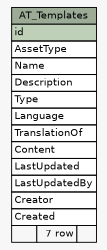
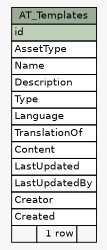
  digraph {
    bgcolor="#f7f7f7"
    fontname=Helvetica
    fontsize=11
    nodesep=0.18
    rankdir=RL
    ranksep=0.46
-   n1 [fontname=Helvetica fontsize=11 label=<     <TABLE BORDER="0" CELLBORDER="1" CELLSPACING="0" BGCOLOR="#ffffff">       <TR><TD COLSPAN="3" BGCOLOR="#9bab96" ALIGN="CENTER">AT_Templates</TD></TR>       <TR><TD PORT="id" COLSPAN="3" BGCOLOR="#bed1b8" ALIGN="LEFT">id</TD></TR>       <TR><TD PORT="AssetType" COLSPAN="3" ALIGN="LEFT">AssetType</TD></TR>       <TR><TD PORT="Name" COLSPAN="3" ALIGN="LEFT">Name</TD></TR>       <TR><TD PORT="Description" COLSPAN="3" ALIGN="LEFT">Description</TD></TR>       <TR><TD PORT="Type" COLSPAN="3" ALIGN="LEFT">Type</TD></TR>       <TR><TD PORT="Language" COLSPAN="3" ALIGN="LEFT">Language</TD></TR>       <TR><TD PORT="TranslationOf" COLSPAN="3" ALIGN="LEFT">TranslationOf</TD></TR>       <TR><TD PORT="Content" COLSPAN="3" ALIGN="LEFT">Content</TD></TR>       <TR><TD PORT="LastUpdated" COLSPAN="3" ALIGN="LEFT">LastUpdated</TD></TR>       <TR><TD PORT="LastUpdatedBy" COLSPAN="3" ALIGN="LEFT">LastUpdatedBy</TD></TR>       <TR><TD PORT="Creator" COLSPAN="3" ALIGN="LEFT">Creator</TD></TR>       <TR><TD PORT="Created" COLSPAN="3" ALIGN="LEFT">Created</TD></TR>       <TR><TD ALIGN="LEFT" BGCOLOR="#f7f7f7">  </TD><TD ALIGN="RIGHT" BGCOLOR="#f7f7f7">7 row</TD><TD ALIGN="RIGHT" BGCOLOR="#f7f7f7">  </TD></TR>     </TABLE>> shape=plaintext]
+   n1 [fontname=Helvetica fontsize=11 label=<     <TABLE BORDER="0" CELLBORDER="1" CELLSPACING="0" BGCOLOR="#ffffff">       <TR><TD COLSPAN="3" BGCOLOR="#9bab96" ALIGN="CENTER">AT_Templates</TD></TR>       <TR><TD PORT="id" COLSPAN="3" BGCOLOR="#bed1b8" ALIGN="LEFT">id</TD></TR>       <TR><TD PORT="AssetType" COLSPAN="3" ALIGN="LEFT">AssetType</TD></TR>       <TR><TD PORT="Name" COLSPAN="3" ALIGN="LEFT">Name</TD></TR>       <TR><TD PORT="Description" COLSPAN="3" ALIGN="LEFT">Description</TD></TR>       <TR><TD PORT="Type" COLSPAN="3" ALIGN="LEFT">Type</TD></TR>       <TR><TD PORT="Language" COLSPAN="3" ALIGN="LEFT">Language</TD></TR>       <TR><TD PORT="TranslationOf" COLSPAN="3" ALIGN="LEFT">TranslationOf</TD></TR>       <TR><TD PORT="Content" COLSPAN="3" ALIGN="LEFT">Content</TD></TR>       <TR><TD PORT="LastUpdated" COLSPAN="3" ALIGN="LEFT">LastUpdated</TD></TR>       <TR><TD PORT="LastUpdatedBy" COLSPAN="3" ALIGN="LEFT">LastUpdatedBy</TD></TR>       <TR><TD PORT="Creator" COLSPAN="3" ALIGN="LEFT">Creator</TD></TR>       <TR><TD PORT="Created" COLSPAN="3" ALIGN="LEFT">Created</TD></TR>       <TR><TD ALIGN="LEFT" BGCOLOR="#f7f7f7">  </TD><TD ALIGN="RIGHT" BGCOLOR="#f7f7f7">1 row</TD><TD ALIGN="RIGHT" BGCOLOR="#f7f7f7">  </TD></TR>     </TABLE>> shape=plaintext]
  }
